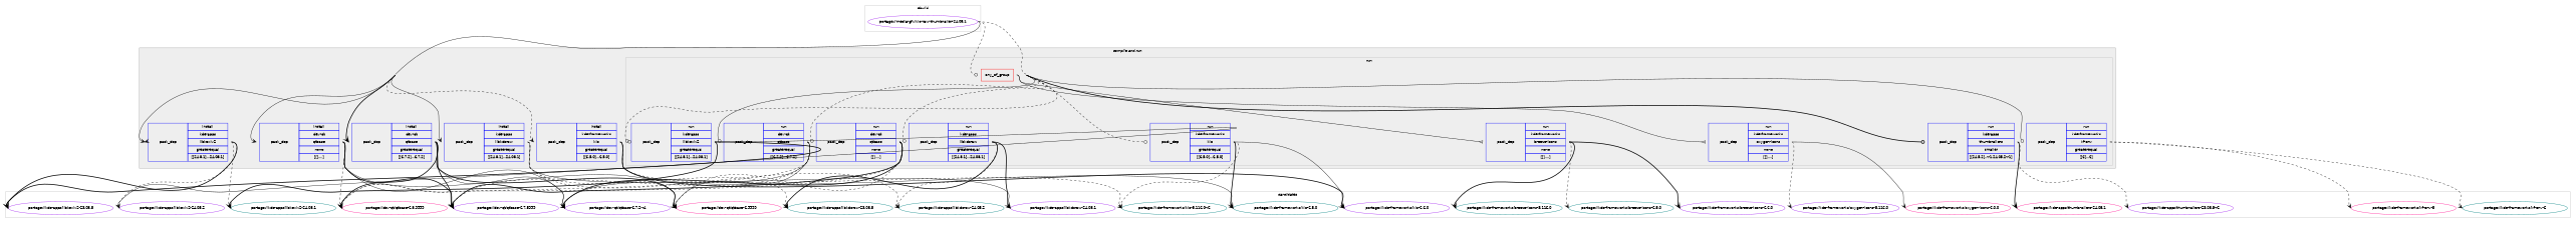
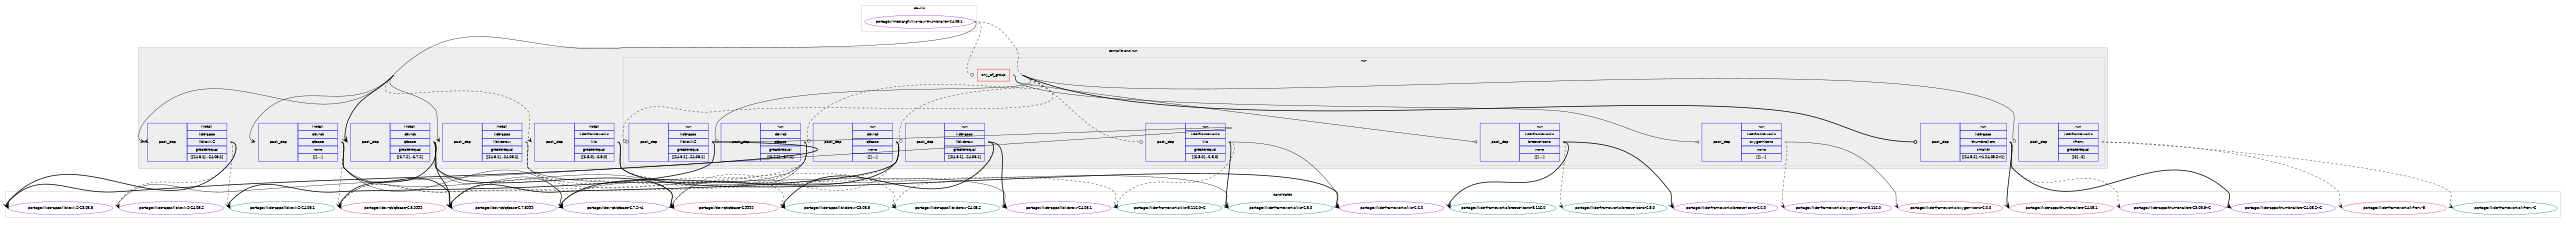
  digraph {
    compound=true
    concentrate=true
    fontname=Helvetica
    fontsize=10
    newrank=true
    rankdir=TB
    ranksep=1.5
    node [color=blue fontname=Helvetica fontsize=10]
    edge [arrowhead=vee headport=w style=dashed tailport=e weight=100]
    n1 [color=purple label="portage://media-gfx/kio-raw-thumbnailer-24.08.1" width=4]
    n2 [label=<<TABLE BORDER="0" CELLBORDER="1" CELLSPACING="0" CELLPADDING="4" WIDTH="220"><TR><TD ROWSPAN="6" CELLPADDING="30">pack_dep</TD></TR><TR><TD WIDTH="110">install</TD></TR><TR><TD>dev-qt</TD></TR><TR><TD>qtbase</TD></TR><TR><TD>greaterequal</TD></TR><TR><TD>[[6,7,2],,,6.7.2]</TD></TR></TABLE>> shape=none]
    n3 [label=<<TABLE BORDER="0" CELLBORDER="1" CELLSPACING="0" CELLPADDING="4" WIDTH="220"><TR><TD ROWSPAN="6" CELLPADDING="30">pack_dep</TD></TR><TR><TD WIDTH="110">install</TD></TR><TR><TD>dev-qt</TD></TR><TR><TD>qtbase</TD></TR><TR><TD>none</TD></TR><TR><TD>[[],,,,]</TD></TR></TABLE>> shape=none]
    n4 [label=<<TABLE BORDER="0" CELLBORDER="1" CELLSPACING="0" CELLPADDING="4" WIDTH="220"><TR><TD ROWSPAN="6" CELLPADDING="30">pack_dep</TD></TR><TR><TD WIDTH="110">install</TD></TR><TR><TD>kde-apps</TD></TR><TR><TD>libkdcraw</TD></TR><TR><TD>greaterequal</TD></TR><TR><TD>[[24,8,1],,,24.08.1]</TD></TR></TABLE>> shape=none]
    n5 [label=<<TABLE BORDER="0" CELLBORDER="1" CELLSPACING="0" CELLPADDING="4" WIDTH="220"><TR><TD ROWSPAN="6" CELLPADDING="30">pack_dep</TD></TR><TR><TD WIDTH="110">install</TD></TR><TR><TD>kde-apps</TD></TR><TR><TD>libkexiv2</TD></TR><TR><TD>greaterequal</TD></TR><TR><TD>[[24,8,1],,,24.08.1]</TD></TR></TABLE>> shape=none]
    n6 [label=<<TABLE BORDER="0" CELLBORDER="1" CELLSPACING="0" CELLPADDING="4" WIDTH="220"><TR><TD ROWSPAN="6" CELLPADDING="30">pack_dep</TD></TR><TR><TD WIDTH="110">install</TD></TR><TR><TD>kde-frameworks</TD></TR><TR><TD>kio</TD></TR><TR><TD>greaterequal</TD></TR><TR><TD>[[6,5,0],,,6.5.0]</TD></TR></TABLE>> shape=none]
    n7 [label=<<TABLE BORDER="0" CELLBORDER="1" CELLSPACING="0" CELLPADDING="4" WIDTH="220"><TR><TD ROWSPAN="6" CELLPADDING="30">pack_dep</TD></TR><TR><TD WIDTH="110">run</TD></TR><TR><TD>kde-frameworks</TD></TR><TR><TD>breeze-icons</TD></TR><TR><TD>none</TD></TR><TR><TD>[[],,,,]</TD></TR></TABLE>> shape=none]
    n8 [label=<<TABLE BORDER="0" CELLBORDER="1" CELLSPACING="0" CELLPADDING="4" WIDTH="220"><TR><TD ROWSPAN="6" CELLPADDING="30">pack_dep</TD></TR><TR><TD WIDTH="110">run</TD></TR><TR><TD>kde-frameworks</TD></TR><TR><TD>oxygen-icons</TD></TR><TR><TD>none</TD></TR><TR><TD>[[],,,,]</TD></TR></TABLE>> shape=none]
    n9 [color=red label=<<TABLE BORDER="0" CELLBORDER="1" CELLSPACING="0" CELLPADDING="4"><TR><TD CELLPADDING="10">any_of_group</TD></TR></TABLE>> shape=none]
    n10 [label=<<TABLE BORDER="0" CELLBORDER="1" CELLSPACING="0" CELLPADDING="4" WIDTH="220"><TR><TD ROWSPAN="6" CELLPADDING="30">pack_dep</TD></TR><TR><TD WIDTH="110">run</TD></TR><TR><TD>dev-qt</TD></TR><TR><TD>qtbase</TD></TR><TR><TD>greaterequal</TD></TR><TR><TD>[[6,7,2],,,6.7.2]</TD></TR></TABLE>> shape=none]
    n11 [label=<<TABLE BORDER="0" CELLBORDER="1" CELLSPACING="0" CELLPADDING="4" WIDTH="220"><TR><TD ROWSPAN="6" CELLPADDING="30">pack_dep</TD></TR><TR><TD WIDTH="110">run</TD></TR><TR><TD>dev-qt</TD></TR><TR><TD>qtbase</TD></TR><TR><TD>none</TD></TR><TR><TD>[[],,,,]</TD></TR></TABLE>> shape=none]
    n12 [label=<<TABLE BORDER="0" CELLBORDER="1" CELLSPACING="0" CELLPADDING="4" WIDTH="220"><TR><TD ROWSPAN="6" CELLPADDING="30">pack_dep</TD></TR><TR><TD WIDTH="110">run</TD></TR><TR><TD>kde-apps</TD></TR><TR><TD>libkdcraw</TD></TR><TR><TD>greaterequal</TD></TR><TR><TD>[[24,8,1],,,24.08.1]</TD></TR></TABLE>> shape=none]
    n13 [label=<<TABLE BORDER="0" CELLBORDER="1" CELLSPACING="0" CELLPADDING="4" WIDTH="220"><TR><TD ROWSPAN="6" CELLPADDING="30">pack_dep</TD></TR><TR><TD WIDTH="110">run</TD></TR><TR><TD>kde-apps</TD></TR><TR><TD>libkexiv2</TD></TR><TR><TD>greaterequal</TD></TR><TR><TD>[[24,8,1],,,24.08.1]</TD></TR></TABLE>> shape=none]
    n14 [label=<<TABLE BORDER="0" CELLBORDER="1" CELLSPACING="0" CELLPADDING="4" WIDTH="220"><TR><TD ROWSPAN="6" CELLPADDING="30">pack_dep</TD></TR><TR><TD WIDTH="110">run</TD></TR><TR><TD>kde-frameworks</TD></TR><TR><TD>kf-env</TD></TR><TR><TD>greaterequal</TD></TR><TR><TD>[[6],,,6]</TD></TR></TABLE>> shape=none]
    n15 [label=<<TABLE BORDER="0" CELLBORDER="1" CELLSPACING="0" CELLPADDING="4" WIDTH="220"><TR><TD ROWSPAN="6" CELLPADDING="30">pack_dep</TD></TR><TR><TD WIDTH="110">run</TD></TR><TR><TD>kde-frameworks</TD></TR><TR><TD>kio</TD></TR><TR><TD>greaterequal</TD></TR><TR><TD>[[6,5,0],,,6.5.0]</TD></TR></TABLE>> shape=none]
    n16 [label=<<TABLE BORDER="0" CELLBORDER="1" CELLSPACING="0" CELLPADDING="4" WIDTH="220"><TR><TD ROWSPAN="6" CELLPADDING="30">pack_dep</TD></TR><TR><TD WIDTH="110">run</TD></TR><TR><TD>kde-apps</TD></TR><TR><TD>thumbnailers</TD></TR><TR><TD>smaller</TD></TR><TR><TD>[[24,5,2],,-r1,24.05.2-r1]</TD></TR></TABLE>> shape=none]
    n17 [color=deeppink label="portage://dev-qt/qtbase-6.9999" width=4]
    n18 [color=deeppink label="portage://dev-qt/qtbase-6.8.9999" width=4]
    n19 [color=purple label="portage://dev-qt/qtbase-6.7.5999" width=4]
    n20 [color=purple label="portage://dev-qt/qtbase-6.7.2-r4" width=4]
    n21 [color=purple label="portage://kde-apps/libkdcraw-24.08.1" width=4]
    n22 [color=teal label="portage://kde-apps/libkdcraw-24.05.2" width=4]
    n23 [color=teal label="portage://kde-apps/libkdcraw-23.08.5" width=4]
    n24 [color=teal label="portage://kde-apps/libkexiv2-24.08.1" width=4]
    n25 [color=purple label="portage://kde-apps/libkexiv2-24.05.2" width=4]
    n26 [color=purple label="portage://kde-apps/libkexiv2-23.08.5" width=4]
    n27 [color=purple label="portage://kde-frameworks/kio-6.6.0" width=4]
    n28 [color=teal label="portage://kde-frameworks/kio-6.5.0" width=4]
    n29 [color=teal label="portage://kde-frameworks/kio-5.116.0-r2" width=4]
    n30 [color=purple label="portage://kde-frameworks/breeze-icons-6.6.0" width=4]
    n31 [color=teal label="portage://kde-frameworks/breeze-icons-6.5.0" width=4]
    n32 [color=teal label="portage://kde-frameworks/breeze-icons-5.116.0" width=4]
    n33 [color=deeppink label="portage://kde-frameworks/oxygen-icons-6.0.0" width=4]
    n34 [color=purple label="portage://kde-frameworks/oxygen-icons-5.116.0" width=4]
    n35 [color=teal label="portage://kde-frameworks/kf-env-6" width=4]
    n36 [color=deeppink label="portage://kde-frameworks/kf-env-5" width=4]
    n37 [color=deeppink label="portage://kde-apps/thumbnailers-24.08.1" width=4]
+   n38 [color=purple label="portage://kde-apps/thumbnailers-24.05.2-r2" width=4]
    n39 [color=purple label="portage://kde-apps/thumbnailers-23.08.5-r2" width=4]
    subgraph cluster_1 {
      color=gray
      label=<<i>ebuild</i>>
      n1
    }
    subgraph cluster_2 {
      color=gray
      label=<<i>dependencies</i>>
      subgraph cluster_3 {
        color=gray
        fillcolor="#eeeeee"
        label=<<i>compile</i>>
        style=filled
        subgraph sub_4 {
          color=gray
          fillcolor="#eeeeee"
          label=<<i>compile</i>>
          style=filled
          n2
        }
        subgraph sub_5 {
          color=gray
          fillcolor="#eeeeee"
          label=<<i>compile</i>>
          style=filled
          n3
        }
        subgraph sub_6 {
          color=gray
          fillcolor="#eeeeee"
          label=<<i>compile</i>>
          style=filled
          n4
        }
        subgraph sub_7 {
          color=gray
          fillcolor="#eeeeee"
          label=<<i>compile</i>>
          style=filled
          n5
        }
        subgraph sub_8 {
          color=gray
          fillcolor="#eeeeee"
          label=<<i>compile</i>>
          style=filled
          n6
        }
      }
      subgraph cluster_9 {
        color=gray
        fillcolor="#eeeeee"
        label=<<i>compile and run</i>>
        style=filled
      }
      subgraph cluster_10 {
        color=gray
        fillcolor="#eeeeee"
        label=<<i>run</i>>
        style=filled
        subgraph sub_11 {
          color=gray
          fillcolor="#eeeeee"
          label=<<i>run</i>>
          style=filled
          n9
          subgraph sub_12 {
            color=gray
            fillcolor="#eeeeee"
            label=<<i>run</i>>
            style=filled
            n7
          }
          subgraph sub_13 {
            color=gray
            fillcolor="#eeeeee"
            label=<<i>run</i>>
            style=filled
            n8
          }
        }
        subgraph sub_14 {
          color=gray
          fillcolor="#eeeeee"
          label=<<i>run</i>>
          style=filled
          n10
        }
        subgraph sub_15 {
          color=gray
          fillcolor="#eeeeee"
          label=<<i>run</i>>
          style=filled
          n11
        }
        subgraph sub_16 {
          color=gray
          fillcolor="#eeeeee"
          label=<<i>run</i>>
          style=filled
          n12
        }
        subgraph sub_17 {
          color=gray
          fillcolor="#eeeeee"
          label=<<i>run</i>>
          style=filled
          n13
        }
        subgraph sub_18 {
          color=gray
          fillcolor="#eeeeee"
          label=<<i>run</i>>
          style=filled
          n14
        }
        subgraph sub_19 {
          color=gray
          fillcolor="#eeeeee"
          label=<<i>run</i>>
          style=filled
          n15
        }
        subgraph sub_20 {
          color=gray
          fillcolor="#eeeeee"
          label=<<i>run</i>>
          style=filled
          n16
        }
      }
    }
    subgraph cluster_21 {
      color=gray
      label=<<i>candidates</i>>
      rank=same
      subgraph sub_22 {
        color=black
        label=<<i>candidates</i>>
        nodesep=1
        rank=same
        n17
        n18
        n19
        n20
      }
      subgraph sub_23 {
        color=black
        label=<<i>candidates</i>>
        nodesep=1
        rank=same
        n17
        n18
        n19
        n20
      }
      subgraph sub_24 {
        color=black
        label=<<i>candidates</i>>
        nodesep=1
        rank=same
        n21
        n22
        n23
      }
      subgraph sub_25 {
        color=black
        label=<<i>candidates</i>>
        nodesep=1
        rank=same
        n24
        n25
        n26
      }
      subgraph sub_26 {
        color=black
        label=<<i>candidates</i>>
        nodesep=1
        rank=same
        n27
        n28
        n29
      }
      subgraph sub_27 {
        color=black
        label=<<i>candidates</i>>
        nodesep=1
        rank=same
        n30
        n31
        n32
      }
      subgraph sub_28 {
        color=black
        label=<<i>candidates</i>>
        nodesep=1
        rank=same
        n33
        n34
      }
      subgraph sub_29 {
        color=black
        label=<<i>candidates</i>>
        nodesep=1
        rank=same
        n17
        n18
        n19
        n20
      }
      subgraph sub_30 {
        color=black
        label=<<i>candidates</i>>
        nodesep=1
        rank=same
        n17
        n18
        n19
        n20
      }
      subgraph sub_31 {
        color=black
        label=<<i>candidates</i>>
        nodesep=1
        rank=same
        n21
        n22
        n23
      }
      subgraph sub_32 {
        color=black
        label=<<i>candidates</i>>
        nodesep=1
        rank=same
        n24
        n25
        n26
      }
      subgraph sub_33 {
        color=black
        label=<<i>candidates</i>>
        nodesep=1
        rank=same
        n35
        n36
      }
      subgraph sub_34 {
        color=black
        label=<<i>candidates</i>>
        nodesep=1
        rank=same
        n27
        n28
        n29
      }
      subgraph sub_35 {
        color=black
        label=<<i>candidates</i>>
        nodesep=1
        rank=same
        n37
+       n38
        n39
      }
    }
    n1 -> n2 [style=bold weight=20]
    n1 -> n3 [style=solid weight=20]
    n1 -> n4 [style=solid weight=20]
    n1 -> n5 [style=solid weight=20]
    n1 -> n6 [weight=20]
    n1 -> n9 [arrowhead=odot weight=20]
    n1 -> n10 [arrowhead=odot style=solid weight=20]
    n1 -> n11 [arrowhead=odot weight=20]
    n1 -> n12 [arrowhead=odot weight=20]
    n1 -> n13 [arrowhead=odot weight=20]
    n1 -> n14 [arrowhead=odot style=solid weight=20]
    n1 -> n15 [arrowhead=odot weight=20]
    n1 -> n16 [arrowhead=odot style=bold weight=20]
    n2 -> n17 [style=bold]
    n2 -> n18 [style=bold]
    n2 -> n19 [style=bold]
    n2 -> n20 [style=solid]
    n3 -> n17 [style=solid]
    n3 -> n18
    n3 -> n19 [style=bold]
    n3 -> n20 [style=solid]
    n4 -> n21 [style=solid]
    n4 -> n22
    n4 -> n23
    n5 -> n24
    n5 -> n25
    n5 -> n26 [style=bold]
    n6 -> n27 [style=bold]
    n6 -> n28 [style=solid]
    n6 -> n29
    n7 -> n30 [style=bold]
    n7 -> n31
    n7 -> n32 [style=bold]
    n8 -> n33 [style=solid]
    n8 -> n34
    n9 -> n7 [arrowhead=oinv style=solid weight=20]
    n9 -> n8 [arrowhead=oinv style=solid weight=20]
    n10 -> n17 [style=solid]
    n10 -> n18
    n10 -> n19
    n10 -> n20 [style=solid]
    n11 -> n17
    n11 -> n18
    n11 -> n19 [style=bold]
    n11 -> n20 [style=bold]
    n12 -> n21 [style=bold]
    n12 -> n22
    n12 -> n23 [style=bold]
    n13 -> n24 [style=bold]
    n13 -> n25 [style=solid]
    n13 -> n26 [style=bold]
    n14 -> n35
    n14 -> n36
    n15 -> n27 [style=solid]
    n15 -> n28 [style=bold]
    n15 -> n29
    n16 -> n37 [style=bold]
+   n16 -> n38 [style=bold]
    n16 -> n39
  }
